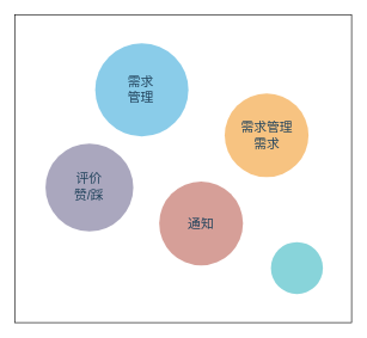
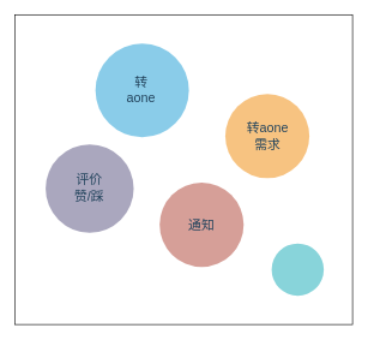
  <mxCell id="0" />
  <mxCell id="1" parent="0" />
  <mxCell id="2" value="" style="rounded=0;whiteSpace=wrap;html=1;" parent="1" vertex="1"><mxGeometry x="20" y="20" width="470" height="430" as="geometry" /></mxCell>
  <mxCell id="3" value="" style="group" parent="1" vertex="1" connectable="0"><mxGeometry x="60" y="60" width="390" height="350" as="geometry" /></mxCell>
  <mxCell id="4" value="" style="ellipse;whiteSpace=wrap;html=1;aspect=fixed;rounded=1;shadow=0;glass=0;labelBackgroundColor=#FFFFFF;strokeColor=none;strokeWidth=2;fillColor=#1699D3;gradientColor=none;fontFamily=Helvetica;fontSize=25;fontColor=#2F5B7C;align=left;opacity=50;" parent="3" vertex="1"><mxGeometry x="72.36" width="130" height="130" as="geometry" /></mxCell>
  <mxCell id="5" value="" style="ellipse;whiteSpace=wrap;html=1;aspect=fixed;rounded=1;shadow=0;glass=0;labelBackgroundColor=#FFFFFF;strokeColor=none;strokeWidth=2;fillColor=#56517E;gradientColor=none;fontFamily=Helvetica;fontSize=25;fontColor=#2F5B7C;align=left;opacity=50;" parent="3" vertex="1"><mxGeometry x="3" y="140" width="122.52" height="122.52" as="geometry" /></mxCell>
  <mxCell id="6" value="评价&lt;br&gt;赞/踩" style="text;html=1;strokeColor=none;fillColor=none;align=center;verticalAlign=middle;whiteSpace=wrap;rounded=0;shadow=1;labelBackgroundColor=none;fontSize=18;fontColor=#23445D;" parent="3" vertex="1"><mxGeometry x="41.34" y="195.61" width="45.84" height="11.31" as="geometry" /></mxCell>
- <mxCell id="7" value="需求管理" style="text;html=1;strokeColor=none;fillColor=none;align=center;verticalAlign=middle;whiteSpace=wrap;rounded=0;shadow=1;labelBackgroundColor=none;fontSize=18;fontColor=#23445D;" parent="3" vertex="1"><mxGeometry x="113" y="60" width="45.84" height="10" as="geometry" /></mxCell>
+ <mxCell id="7" value="转aone" style="text;html=1;strokeColor=none;fillColor=none;align=center;verticalAlign=middle;whiteSpace=wrap;rounded=0;shadow=1;labelBackgroundColor=none;fontSize=18;fontColor=#23445D;" parent="3" vertex="1"><mxGeometry x="113" y="60" width="45.84" height="10" as="geometry" /></mxCell>
  <mxCell id="8" value="" style="ellipse;whiteSpace=wrap;html=1;aspect=fixed;rounded=1;shadow=0;glass=0;labelBackgroundColor=#FFFFFF;strokeColor=none;strokeWidth=2;fillColor=#F08705;gradientColor=none;fontFamily=Helvetica;fontSize=25;fontColor=#2F5B7C;align=left;opacity=50;" parent="3" vertex="1"><mxGeometry x="253" y="70" width="116.95" height="116.95" as="geometry" /></mxCell>
- <mxCell id="9" value="需求管理&lt;br&gt;需求" style="text;html=1;strokeColor=none;fillColor=none;align=center;verticalAlign=middle;whiteSpace=wrap;rounded=0;shadow=1;labelBackgroundColor=none;fontSize=18;fontColor=#23445D;" parent="3" vertex="1"><mxGeometry x="267.55" y="62.53" width="87.84" height="133.08" as="geometry" /></mxCell>
+ <mxCell id="9" value="转aone&lt;br&gt;需求" style="text;html=1;strokeColor=none;fillColor=none;align=center;verticalAlign=middle;whiteSpace=wrap;rounded=0;shadow=1;labelBackgroundColor=none;fontSize=18;fontColor=#23445D;" parent="3" vertex="1"><mxGeometry x="267.55" y="62.53" width="87.84" height="133.08" as="geometry" /></mxCell>
  <mxCell id="10" value="" style="ellipse;whiteSpace=wrap;html=1;aspect=fixed;rounded=1;shadow=0;glass=0;labelBackgroundColor=#FFFFFF;strokeColor=none;strokeWidth=2;fillColor=#AE4132;gradientColor=none;fontFamily=Helvetica;fontSize=25;fontColor=#2F5B7C;align=left;opacity=50;" parent="1" vertex="1"><mxGeometry x="221.58" y="253.05" width="116.95" height="116.95" as="geometry" /></mxCell>
  <mxCell id="11" value="通知" style="text;html=1;strokeColor=none;fillColor=none;align=center;verticalAlign=middle;whiteSpace=wrap;rounded=0;shadow=1;labelBackgroundColor=none;fontSize=18;fontColor=#23445D;" parent="1" vertex="1"><mxGeometry x="257.13" y="244.98" width="45.84" height="133.08" as="geometry" /></mxCell>
  <mxCell id="12" value="" style="ellipse;whiteSpace=wrap;html=1;aspect=fixed;rounded=1;shadow=0;glass=0;labelBackgroundColor=#FFFFFF;strokeColor=none;strokeWidth=2;fillColor=#12AAB5;gradientColor=none;fontFamily=Helvetica;fontSize=25;fontColor=#2F5B7C;align=left;opacity=50;" parent="1" vertex="1"><mxGeometry x="377.48" y="337.48" width="72.52" height="72.52" as="geometry" /></mxCell>
